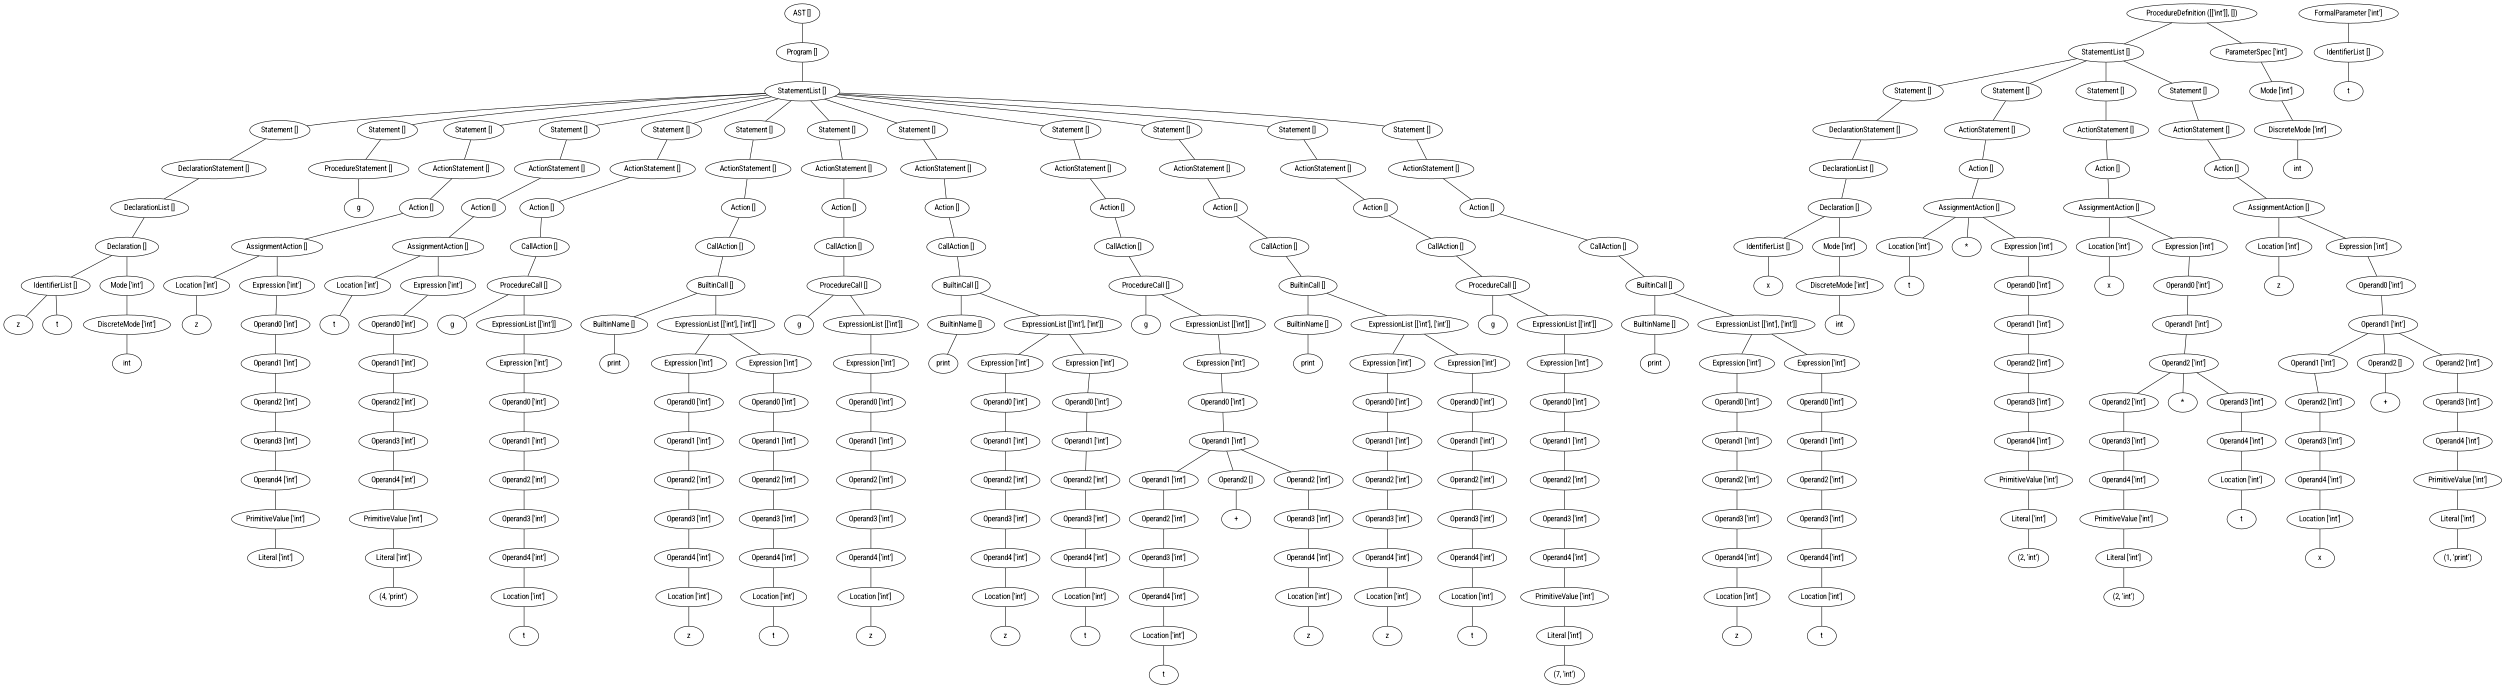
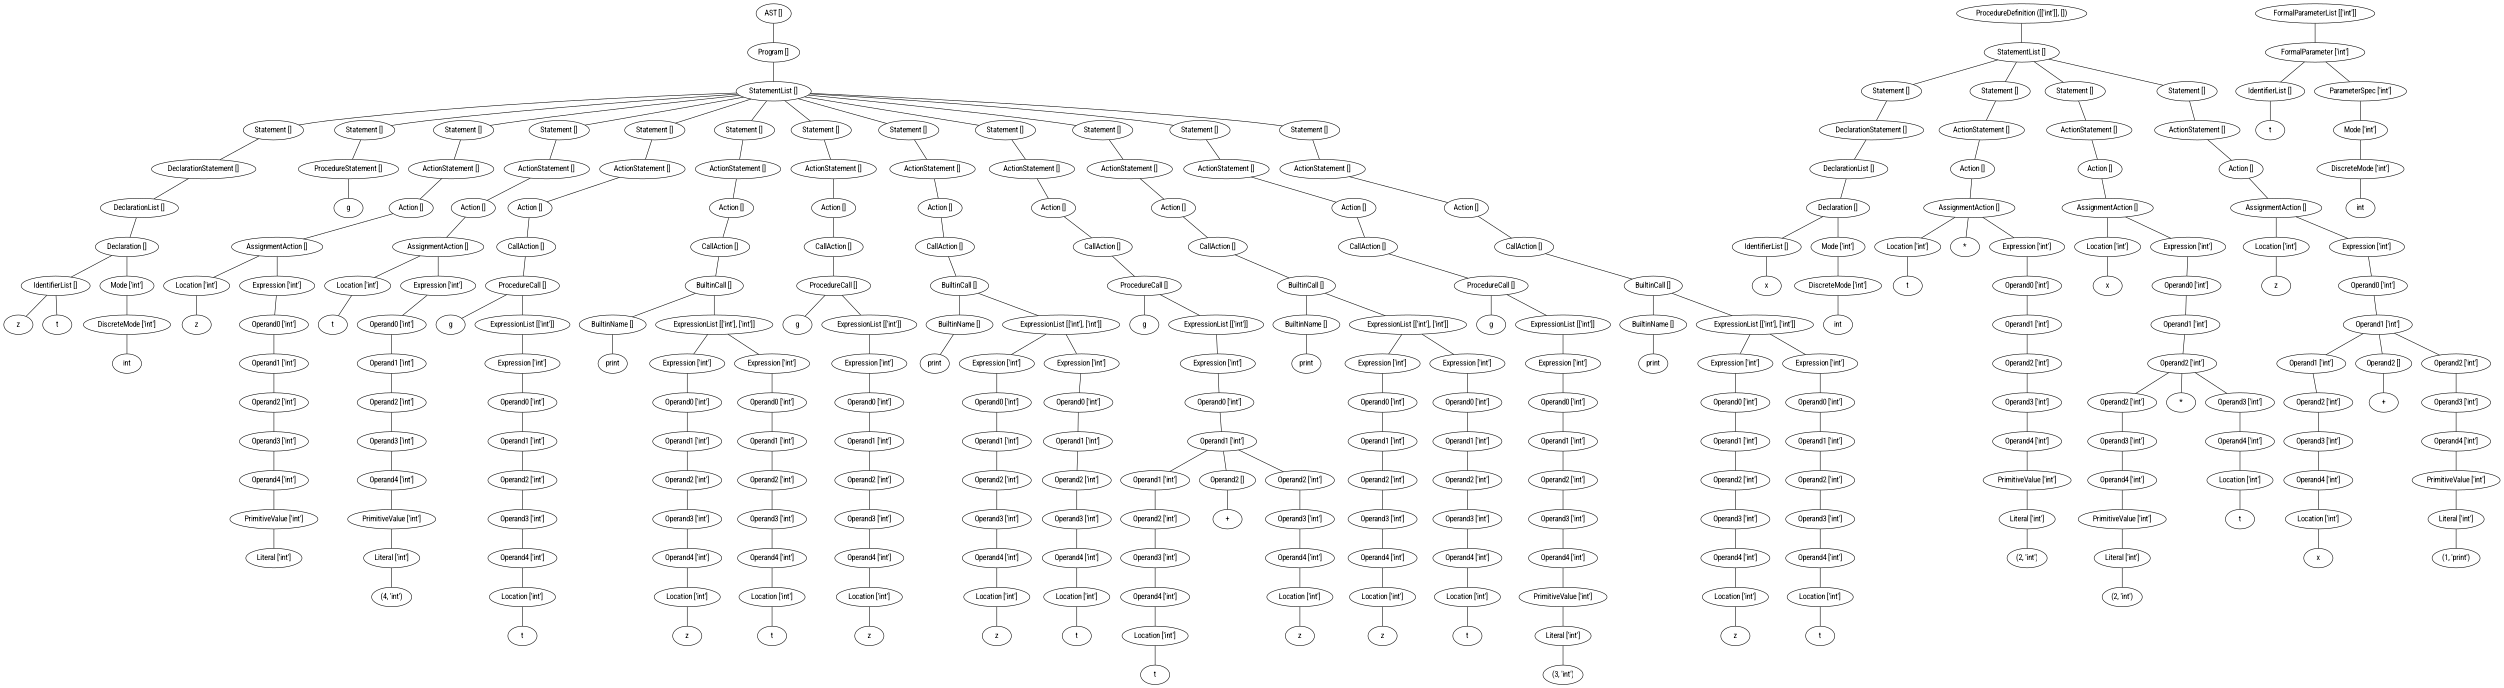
  graph {
    fontname="Roboto Condensed"
    node [fontname="Roboto Condensed"]
    edge [fontname="Roboto Condensed"]
    n1 [label="AST []"]
    n2 [label="Program []"]
    n3 [label="StatementList []"]
    n4 [label="Statement []"]
    n5 [label="Statement []"]
    n6 [label="Statement []"]
    n7 [label="Statement []"]
    n8 [label="Statement []"]
    n9 [label="Statement []"]
    n10 [label="Statement []"]
    n11 [label="Statement []"]
    n12 [label="Statement []"]
    n13 [label="Statement []"]
    n14 [label="Statement []"]
    n15 [label="Statement []"]
    n16 [label="DeclarationStatement []"]
    n17 [label="ProcedureStatement []"]
    n18 [label="ActionStatement []"]
    n19 [label="ActionStatement []"]
    n20 [label="ActionStatement []"]
    n21 [label="ActionStatement []"]
    n22 [label="ActionStatement []"]
    n23 [label="ActionStatement []"]
    n24 [label="ActionStatement []"]
    n25 [label="ActionStatement []"]
    n26 [label="ActionStatement []"]
    n27 [label="ActionStatement []"]
    n28 [label="DeclarationList []"]
    n29 [label="Declaration []"]
    n30 [label="IdentifierList []"]
    n31 [label="Mode ['int']"]
    n32 [label=z]
    n33 [label=t]
    n34 [label="DiscreteMode ['int']"]
    n35 [label=int]
    n36 [label=g]
    n37 [label="ProcedureDefinition ([['int']], [])"]
    n38 [label="StatementList []"]
+   n39 [label="FormalParameterList [['int']]"]
    n40 [label="FormalParameter ['int']"]
    n41 [label="Statement []"]
    n42 [label="Statement []"]
    n43 [label="Statement []"]
    n44 [label="Statement []"]
    n45 [label="IdentifierList []"]
    n46 [label="ParameterSpec ['int']"]
    n47 [label=t]
    n48 [label="Mode ['int']"]
    n49 [label="DiscreteMode ['int']"]
    n50 [label=int]
    n51 [label="DeclarationStatement []"]
    n52 [label="ActionStatement []"]
    n53 [label="ActionStatement []"]
    n54 [label="ActionStatement []"]
    n55 [label="DeclarationList []"]
    n56 [label="Declaration []"]
    n57 [label="IdentifierList []"]
    n58 [label="Mode ['int']"]
    n59 [label=x]
    n60 [label="DiscreteMode ['int']"]
    n61 [label=int]
    n62 [label="Action []"]
    n63 [label="AssignmentAction []"]
    n64 [label="Location ['int']"]
    n65 [label="*"]
    n66 [label="Expression ['int']"]
    n67 [label=t]
    n68 [label="Operand0 ['int']"]
    n69 [label="Operand1 ['int']"]
    n70 [label="Operand2 ['int']"]
    n71 [label="Operand3 ['int']"]
    n72 [label="Operand4 ['int']"]
    n73 [label="PrimitiveValue ['int']"]
    n74 [label="Literal ['int']"]
    n75 [label="(2, 'int')"]
    n76 [label="Action []"]
    n77 [label="AssignmentAction []"]
    n78 [label="Location ['int']"]
    n79 [label="Expression ['int']"]
    n80 [label=x]
    n81 [label="Operand0 ['int']"]
    n82 [label="Operand1 ['int']"]
    n83 [label="Operand2 ['int']"]
    n84 [label="Operand2 ['int']"]
    n85 [label="*"]
    n86 [label="Operand3 ['int']"]
    n87 [label="Operand3 ['int']"]
    n88 [label="Operand4 ['int']"]
    n89 [label="Operand4 ['int']"]
    n90 [label="PrimitiveValue ['int']"]
    n91 [label="Literal ['int']"]
    n92 [label="(2, 'int')"]
    n93 [label="Location ['int']"]
    n94 [label=t]
    n95 [label="Action []"]
    n96 [label="AssignmentAction []"]
    n97 [label="Location ['int']"]
    n98 [label="Expression ['int']"]
    n99 [label=z]
    n100 [label="Operand0 ['int']"]
    n101 [label="Operand1 ['int']"]
    n102 [label="Operand1 ['int']"]
    n103 [label="Operand2 []"]
    n104 [label="Operand2 ['int']"]
    n105 [label="Operand2 ['int']"]
    n106 [label="+"]
    n107 [label="Operand3 ['int']"]
    n108 [label="Operand3 ['int']"]
    n109 [label="Operand4 ['int']"]
    n110 [label="Location ['int']"]
    n111 [label=x]
    n112 [label="Operand4 ['int']"]
    n113 [label="PrimitiveValue ['int']"]
    n114 [label="Literal ['int']"]
    n115 [label="(1, 'print')"]
    n116 [label="Action []"]
    n117 [label="AssignmentAction []"]
    n118 [label="Location ['int']"]
    n119 [label="Expression ['int']"]
    n120 [label=z]
    n121 [label="Operand0 ['int']"]
    n122 [label="Operand1 ['int']"]
    n123 [label="Operand2 ['int']"]
    n124 [label="Operand3 ['int']"]
    n125 [label="Operand4 ['int']"]
    n126 [label="PrimitiveValue ['int']"]
    n127 [label="Literal ['int']"]
    n128 [label="Action []"]
    n129 [label="AssignmentAction []"]
    n130 [label="Location ['int']"]
    n131 [label="Expression ['int']"]
    n132 [label=t]
    n133 [label="Operand0 ['int']"]
    n134 [label="Operand1 ['int']"]
    n135 [label="Operand2 ['int']"]
    n136 [label="Operand3 ['int']"]
    n137 [label="Operand4 ['int']"]
    n138 [label="PrimitiveValue ['int']"]
    n139 [label="Literal ['int']"]
-   n140 [label="(4, 'print')"]
+   n140 [label="(4, 'int')"]
    n141 [label="Action []"]
    n142 [label="CallAction []"]
    n143 [label="ProcedureCall []"]
    n144 [label=g]
    n145 [label="ExpressionList [['int']]"]
    n146 [label="Expression ['int']"]
    n147 [label="Operand0 ['int']"]
    n148 [label="Operand1 ['int']"]
    n149 [label="Operand2 ['int']"]
    n150 [label="Operand3 ['int']"]
    n151 [label="Operand4 ['int']"]
    n152 [label="Location ['int']"]
    n153 [label=t]
    n154 [label="Action []"]
    n155 [label="CallAction []"]
    n156 [label="BuiltinCall []"]
    n157 [label="BuiltinName []"]
    n158 [label="ExpressionList [['int'], ['int']]"]
    n159 [label=print]
    n160 [label="Expression ['int']"]
    n161 [label="Expression ['int']"]
    n162 [label="Operand0 ['int']"]
    n163 [label="Operand0 ['int']"]
    n164 [label="Operand1 ['int']"]
    n165 [label="Operand2 ['int']"]
    n166 [label="Operand3 ['int']"]
    n167 [label="Operand4 ['int']"]
    n168 [label="Location ['int']"]
    n169 [label=z]
    n170 [label="Operand1 ['int']"]
    n171 [label="Operand2 ['int']"]
    n172 [label="Operand3 ['int']"]
    n173 [label="Operand4 ['int']"]
    n174 [label="Location ['int']"]
    n175 [label=t]
    n176 [label="Action []"]
    n177 [label="CallAction []"]
    n178 [label="ProcedureCall []"]
    n179 [label=g]
    n180 [label="ExpressionList [['int']]"]
    n181 [label="Expression ['int']"]
    n182 [label="Operand0 ['int']"]
    n183 [label="Operand1 ['int']"]
    n184 [label="Operand2 ['int']"]
    n185 [label="Operand3 ['int']"]
    n186 [label="Operand4 ['int']"]
    n187 [label="Location ['int']"]
    n188 [label=z]
    n189 [label="Action []"]
    n190 [label="CallAction []"]
    n191 [label="BuiltinCall []"]
    n192 [label="BuiltinName []"]
    n193 [label="ExpressionList [['int'], ['int']]"]
    n194 [label=print]
    n195 [label="Expression ['int']"]
    n196 [label="Expression ['int']"]
    n197 [label="Operand0 ['int']"]
    n198 [label="Operand0 ['int']"]
    n199 [label="Operand1 ['int']"]
    n200 [label="Operand2 ['int']"]
    n201 [label="Operand3 ['int']"]
    n202 [label="Operand4 ['int']"]
    n203 [label="Location ['int']"]
    n204 [label=z]
    n205 [label="Operand1 ['int']"]
    n206 [label="Operand2 ['int']"]
    n207 [label="Operand3 ['int']"]
    n208 [label="Operand4 ['int']"]
    n209 [label="Location ['int']"]
    n210 [label=t]
    n211 [label="Action []"]
    n212 [label="CallAction []"]
    n213 [label="ProcedureCall []"]
    n214 [label=g]
    n215 [label="ExpressionList [['int']]"]
    n216 [label="Expression ['int']"]
    n217 [label="Operand0 ['int']"]
    n218 [label="Operand1 ['int']"]
    n219 [label="Operand1 ['int']"]
    n220 [label="Operand2 []"]
    n221 [label="Operand2 ['int']"]
    n222 [label="Operand2 ['int']"]
    n223 [label="+"]
    n224 [label="Operand3 ['int']"]
    n225 [label="Operand3 ['int']"]
    n226 [label="Operand4 ['int']"]
    n227 [label="Location ['int']"]
    n228 [label=t]
    n229 [label="Operand4 ['int']"]
    n230 [label="Location ['int']"]
    n231 [label=z]
    n232 [label="Action []"]
    n233 [label="CallAction []"]
    n234 [label="BuiltinCall []"]
    n235 [label="BuiltinName []"]
    n236 [label="ExpressionList [['int'], ['int']]"]
    n237 [label=print]
    n238 [label="Expression ['int']"]
    n239 [label="Expression ['int']"]
    n240 [label="Operand0 ['int']"]
    n241 [label="Operand0 ['int']"]
    n242 [label="Operand1 ['int']"]
    n243 [label="Operand2 ['int']"]
    n244 [label="Operand3 ['int']"]
    n245 [label="Operand4 ['int']"]
    n246 [label="Location ['int']"]
    n247 [label=z]
    n248 [label="Operand1 ['int']"]
    n249 [label="Operand2 ['int']"]
    n250 [label="Operand3 ['int']"]
    n251 [label="Operand4 ['int']"]
    n252 [label="Location ['int']"]
    n253 [label=t]
    n254 [label="Action []"]
    n255 [label="CallAction []"]
    n256 [label="ProcedureCall []"]
    n257 [label=g]
    n258 [label="ExpressionList [['int']]"]
    n259 [label="Expression ['int']"]
    n260 [label="Operand0 ['int']"]
    n261 [label="Operand1 ['int']"]
    n262 [label="Operand2 ['int']"]
    n263 [label="Operand3 ['int']"]
    n264 [label="Operand4 ['int']"]
    n265 [label="PrimitiveValue ['int']"]
    n266 [label="Literal ['int']"]
-   n267 [label="(7, 'int')"]
+   n267 [label="(3, 'int')"]
    n268 [label="Action []"]
    n269 [label="CallAction []"]
    n270 [label="BuiltinCall []"]
    n271 [label="BuiltinName []"]
    n272 [label="ExpressionList [['int'], ['int']]"]
    n273 [label=print]
    n274 [label="Expression ['int']"]
    n275 [label="Expression ['int']"]
    n276 [label="Operand0 ['int']"]
    n277 [label="Operand0 ['int']"]
    n278 [label="Operand1 ['int']"]
    n279 [label="Operand2 ['int']"]
    n280 [label="Operand3 ['int']"]
    n281 [label="Operand4 ['int']"]
    n282 [label="Location ['int']"]
    n283 [label=z]
    n284 [label="Operand1 ['int']"]
    n285 [label="Operand2 ['int']"]
    n286 [label="Operand3 ['int']"]
    n287 [label="Operand4 ['int']"]
    n288 [label="Location ['int']"]
    n289 [label=t]
    n1 -- n2
    n2 -- n3
    n3 -- n4
    n3 -- n5
    n3 -- n6
    n3 -- n7
    n3 -- n8
    n3 -- n9
    n3 -- n10
    n3 -- n11
    n3 -- n12
    n3 -- n13
    n3 -- n14
    n3 -- n15
    n4 -- n16
    n5 -- n17
    n6 -- n18
    n7 -- n19
    n8 -- n20
    n9 -- n21
    n10 -- n22
    n11 -- n23
    n12 -- n24
    n13 -- n25
    n14 -- n26
    n15 -- n27
    n16 -- n28
    n17 -- n36
    n18 -- n116
    n19 -- n128
    n20 -- n141
    n21 -- n154
    n22 -- n176
    n23 -- n189
    n24 -- n211
    n25 -- n232
    n26 -- n254
    n27 -- n268
    n28 -- n29
    n29 -- n30
    n29 -- n31
    n30 -- n32
    n30 -- n33
    n31 -- n34
    n34 -- n35
    n37 -- n38
    n38 -- n41
    n38 -- n42
    n38 -- n43
    n38 -- n44
+   n39 -- n40
    n40 -- n45
-   n37 -- n46
+   n40 -- n46
    n41 -- n51
    n42 -- n52
    n43 -- n53
    n44 -- n54
    n45 -- n47
    n46 -- n48
    n48 -- n49
    n49 -- n50
    n51 -- n55
    n52 -- n62
    n53 -- n76
    n54 -- n95
    n55 -- n56
    n56 -- n57
    n56 -- n58
    n57 -- n59
    n58 -- n60
    n60 -- n61
    n62 -- n63
    n63 -- n64
    n63 -- n65
    n63 -- n66
    n64 -- n67
    n66 -- n68
    n68 -- n69
    n69 -- n70
    n70 -- n71
    n71 -- n72
    n72 -- n73
    n73 -- n74
    n74 -- n75
    n76 -- n77
    n77 -- n78
    n77 -- n79
    n78 -- n80
    n79 -- n81
    n81 -- n82
    n82 -- n83
    n83 -- n84
    n83 -- n85
    n83 -- n86
    n84 -- n87
    n86 -- n88
    n87 -- n89
    n88 -- n93
    n89 -- n90
    n90 -- n91
    n91 -- n92
    n93 -- n94
    n95 -- n96
    n96 -- n97
    n96 -- n98
    n97 -- n99
    n98 -- n100
    n100 -- n101
    n101 -- n102
    n101 -- n103
    n101 -- n104
    n102 -- n105
    n103 -- n106
    n104 -- n107
    n105 -- n108
    n107 -- n112
    n108 -- n109
    n109 -- n110
    n110 -- n111
    n112 -- n113
    n113 -- n114
    n114 -- n115
    n116 -- n117
    n117 -- n118
    n117 -- n119
    n118 -- n120
    n119 -- n121
    n121 -- n122
    n122 -- n123
    n123 -- n124
    n124 -- n125
    n125 -- n126
    n126 -- n127
    n128 -- n129
    n129 -- n130
    n129 -- n131
    n130 -- n132
    n131 -- n133
    n133 -- n134
    n134 -- n135
    n135 -- n136
    n136 -- n137
    n137 -- n138
    n138 -- n139
    n139 -- n140
    n141 -- n142
    n142 -- n143
    n143 -- n144
    n143 -- n145
    n145 -- n146
    n146 -- n147
    n147 -- n148
    n148 -- n149
    n149 -- n150
    n150 -- n151
    n151 -- n152
    n152 -- n153
    n154 -- n155
    n155 -- n156
    n156 -- n157
    n156 -- n158
    n157 -- n159
    n158 -- n160
    n158 -- n161
    n160 -- n162
    n161 -- n163
    n162 -- n164
    n163 -- n170
    n164 -- n165
    n165 -- n166
    n166 -- n167
    n167 -- n168
    n168 -- n169
    n170 -- n171
    n171 -- n172
    n172 -- n173
    n173 -- n174
    n174 -- n175
    n176 -- n177
    n177 -- n178
    n178 -- n179
    n178 -- n180
    n180 -- n181
    n181 -- n182
    n182 -- n183
    n183 -- n184
    n184 -- n185
    n185 -- n186
    n186 -- n187
    n187 -- n188
    n189 -- n190
    n190 -- n191
    n191 -- n192
    n191 -- n193
    n192 -- n194
    n193 -- n195
    n193 -- n196
    n195 -- n197
    n196 -- n198
    n197 -- n199
    n198 -- n205
    n199 -- n200
    n200 -- n201
    n201 -- n202
    n202 -- n203
    n203 -- n204
    n205 -- n206
    n206 -- n207
    n207 -- n208
    n208 -- n209
    n209 -- n210
    n211 -- n212
    n212 -- n213
    n213 -- n214
    n213 -- n215
    n215 -- n216
    n216 -- n217
    n217 -- n218
    n218 -- n219
    n218 -- n220
    n218 -- n221
    n219 -- n222
    n220 -- n223
    n221 -- n224
    n222 -- n225
    n224 -- n229
    n225 -- n226
    n226 -- n227
    n227 -- n228
    n229 -- n230
    n230 -- n231
    n232 -- n233
    n233 -- n234
    n234 -- n235
    n234 -- n236
    n235 -- n237
    n236 -- n238
    n236 -- n239
    n238 -- n240
    n239 -- n241
    n240 -- n242
    n241 -- n248
    n242 -- n243
    n243 -- n244
    n244 -- n245
    n245 -- n246
    n246 -- n247
    n248 -- n249
    n249 -- n250
    n250 -- n251
    n251 -- n252
    n252 -- n253
    n254 -- n255
    n255 -- n256
    n256 -- n257
    n256 -- n258
    n258 -- n259
    n259 -- n260
    n260 -- n261
    n261 -- n262
    n262 -- n263
    n263 -- n264
    n264 -- n265
    n265 -- n266
    n266 -- n267
    n268 -- n269
    n269 -- n270
    n270 -- n271
    n270 -- n272
    n271 -- n273
    n272 -- n274
    n272 -- n275
    n274 -- n276
    n275 -- n277
    n276 -- n278
    n277 -- n284
    n278 -- n279
    n279 -- n280
    n280 -- n281
    n281 -- n282
    n282 -- n283
    n284 -- n285
    n285 -- n286
    n286 -- n287
    n287 -- n288
    n288 -- n289
  }
